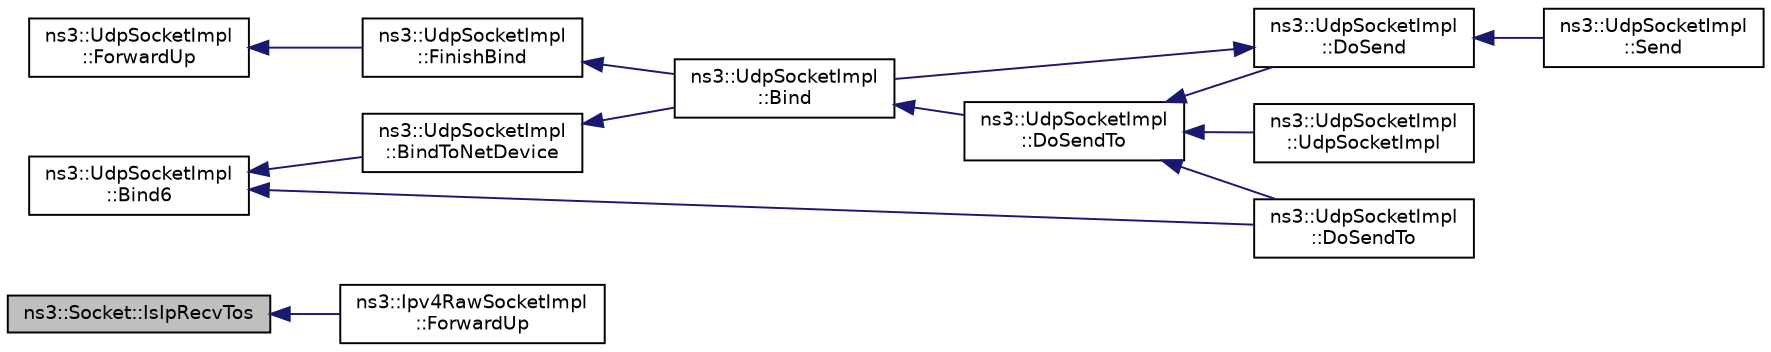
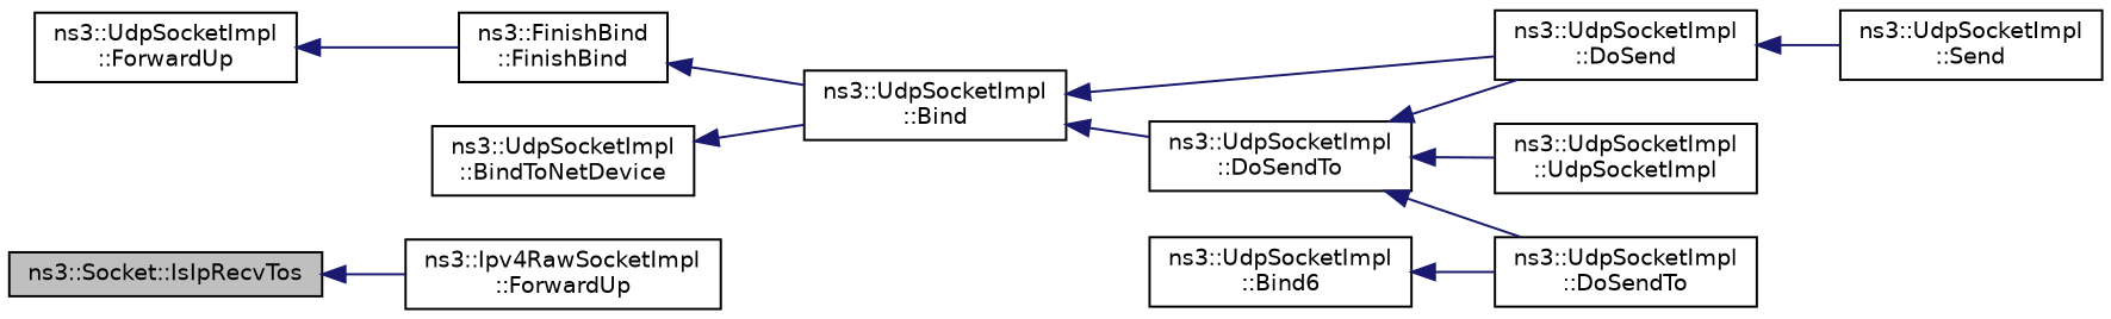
  digraph {
    rankdir=LR
    node [color=black fillcolor=white fontname=Helvetica fontsize=10 shape=record style=filled]
    edge [color=midnightblue dir=back fontname=Helvetica fontsize=10 labelfontname=Helvetica labelfontsize=10 style=solid]
    n1 [fillcolor=grey75 fontcolor=black height=0.2 label="ns3::Socket::IsIpRecvTos" width=0.4]
    n2 [height=0.2 label="ns3::Ipv4RawSocketImpl\l::ForwardUp" width=0.4]
    n3 [height=0.2 label="ns3::UdpSocketImpl\l::ForwardUp" width=0.4]
-   n4 [height=0.2 label="ns3::UdpSocketImpl\l::FinishBind" width=0.4]
+   n4 [height=0.2 label="ns3::FinishBind\l::FinishBind" width=0.4]
    n5 [height=0.2 label="ns3::UdpSocketImpl\l::Bind" width=0.4]
    n6 [height=0.2 label="ns3::UdpSocketImpl\l::DoSend" width=0.4]
    n7 [height=0.2 label="ns3::UdpSocketImpl\l::DoSendTo" width=0.4]
    n8 [height=0.2 label="ns3::UdpSocketImpl\l::Bind6" width=0.4]
    n9 [height=0.2 label="ns3::UdpSocketImpl\l::BindToNetDevice" width=0.4]
    n10 [height=0.2 label="ns3::UdpSocketImpl\l::DoSendTo" width=0.4]
    n11 [height=0.2 label="ns3::UdpSocketImpl\l::Send" width=0.4]
    n12 [height=0.2 label="ns3::UdpSocketImpl\l::UdpSocketImpl" width=0.4]
    n1 -> n2
    n3 -> n4
    n4 -> n5
-   n6 -> n5
+   n5 -> n6
    n5 -> n7
    n6 -> n11
    n7 -> n6
    n7 -> n10
    n7 -> n12
-   n8 -> n9
    n8 -> n10
    n9 -> n5
  }
